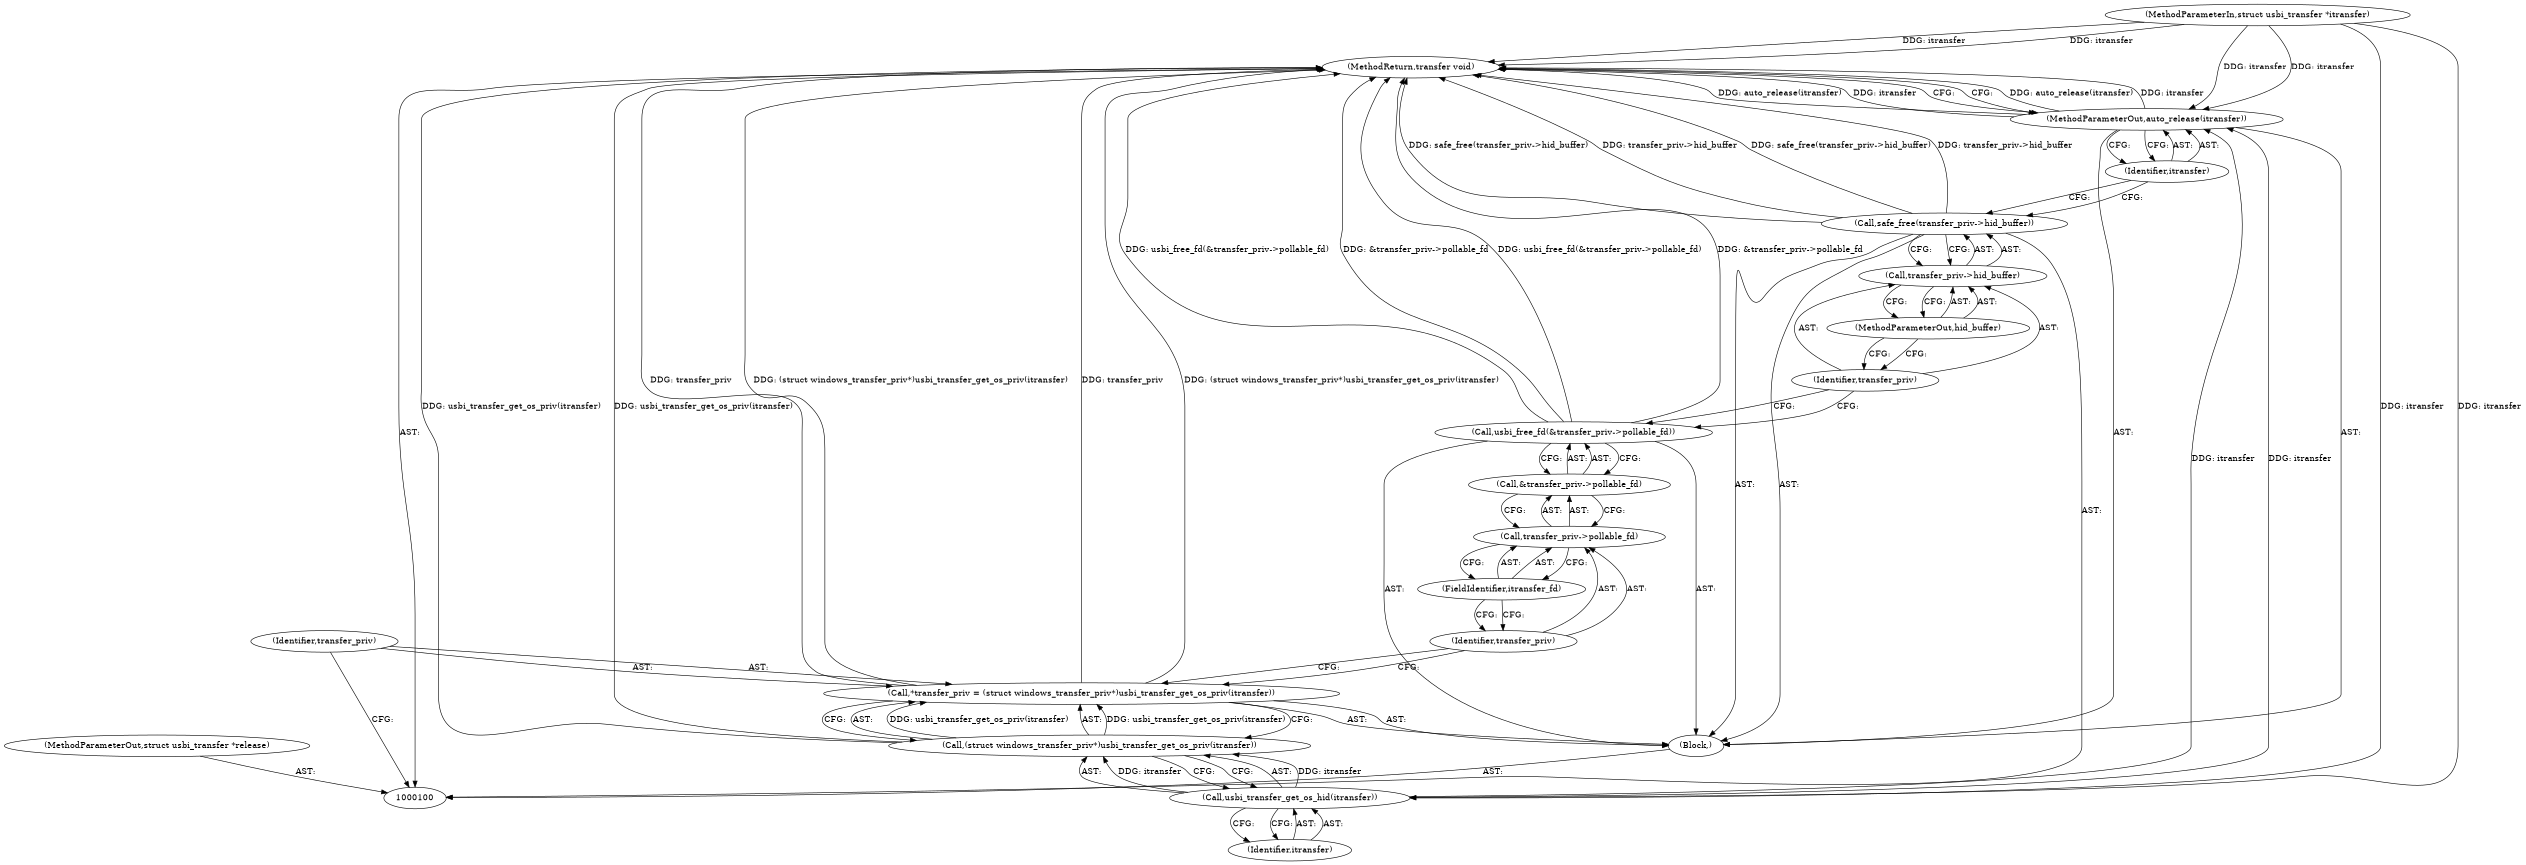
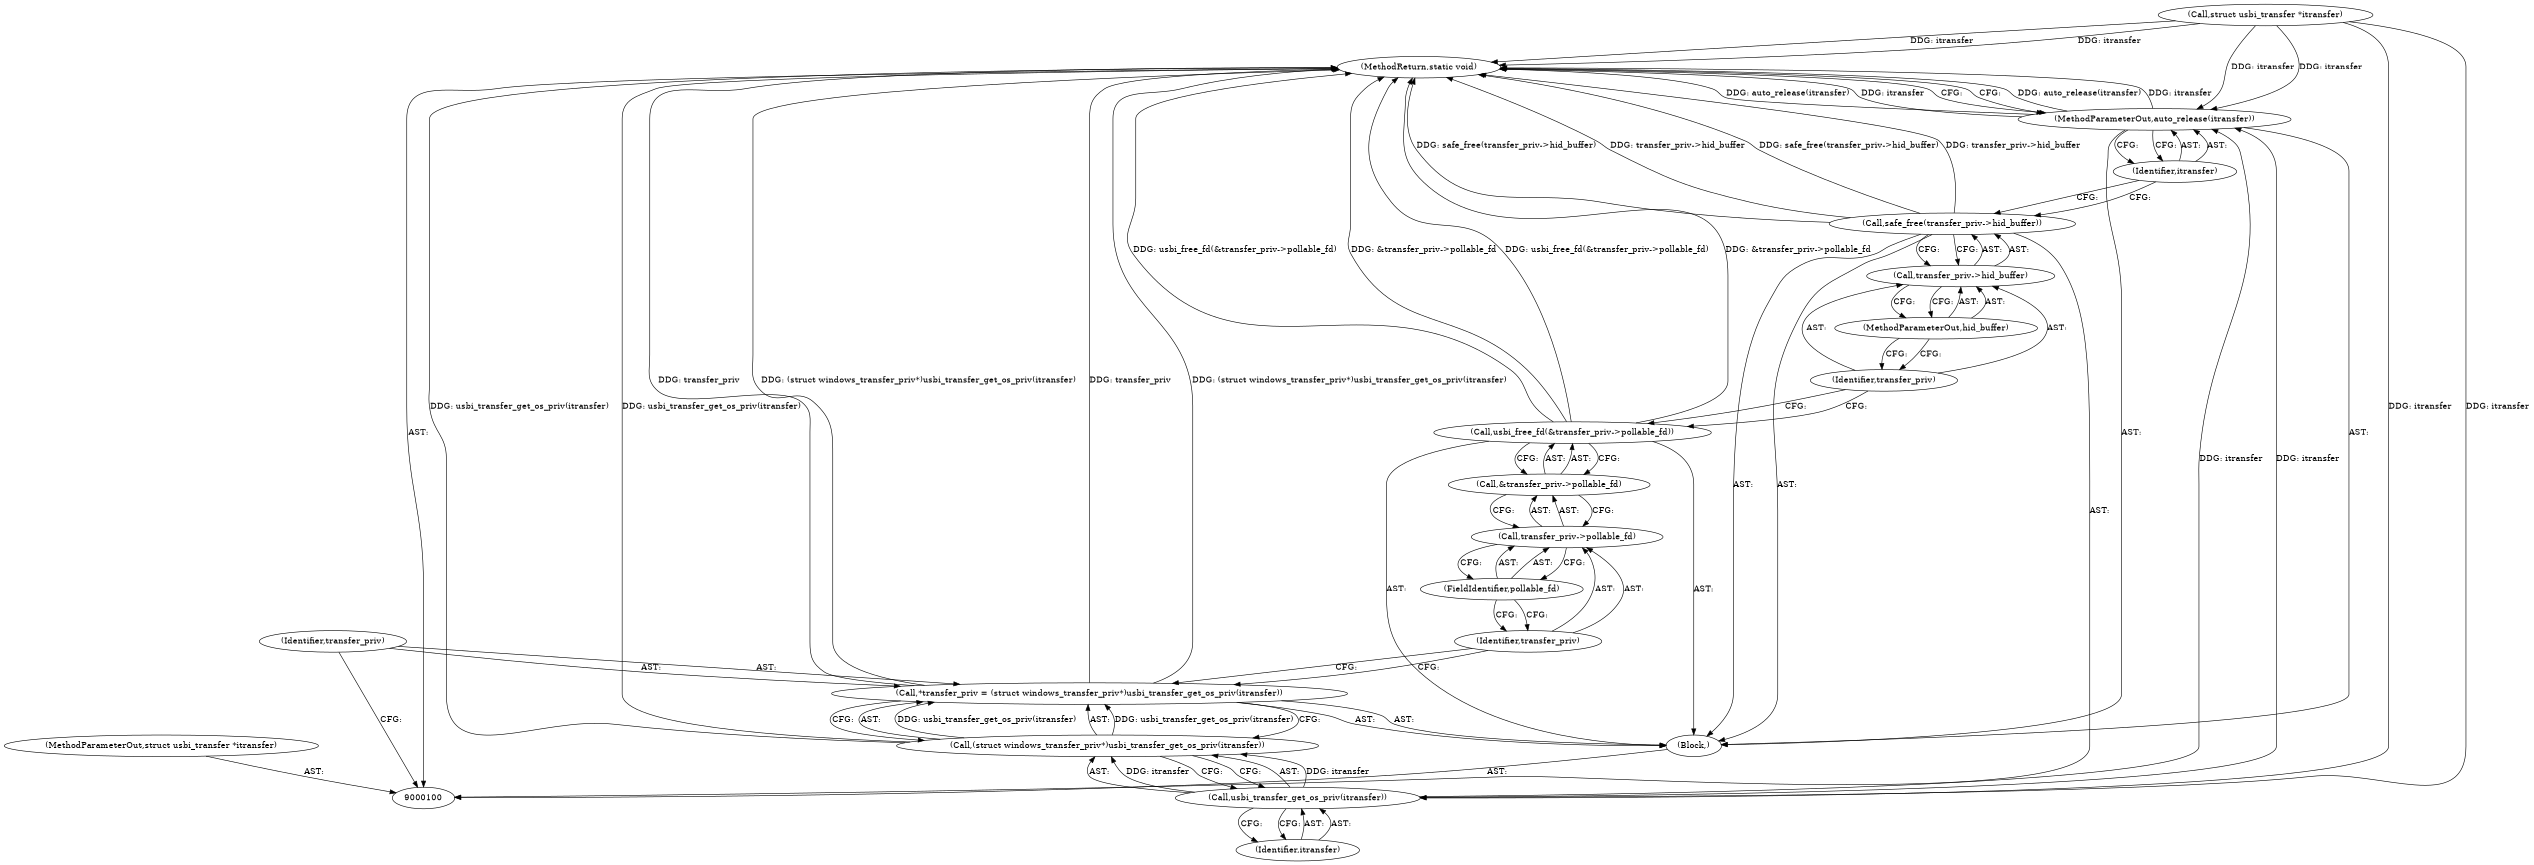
  digraph {
-   n1 [label="(MethodReturn,transfer void)"]
+   n1 [label="(MethodReturn,static void)"]
    n2 [label="(MethodParameterOut,auto_release(itransfer))"]
-   1000100
+   1000100 [label=9000100]
    n4 [label="(Block,)"]
    n5 [label="(Identifier,itransfer)"]
-   n6 [label="(MethodParameterIn,struct usbi_transfer *itransfer)"]
-   n7 [label="(Call,usbi_transfer_get_os_hid(itransfer))"]
+   n6 [label="(Call,struct usbi_transfer *itransfer)"]
+   n7 [label="(Call,usbi_transfer_get_os_priv(itransfer))"]
    n8 [label="(Identifier,itransfer)"]
    n9 [label="(Call,(struct windows_transfer_priv*)usbi_transfer_get_os_priv(itransfer))"]
-   n10 [label="(MethodParameterOut,struct usbi_transfer *release)"]
+   n10 [label="(MethodParameterOut,struct usbi_transfer *itransfer)"]
    n11 [label="(Call,*transfer_priv = (struct windows_transfer_priv*)usbi_transfer_get_os_priv(itransfer))"]
    n12 [label="(Identifier,transfer_priv)"]
    n13 [label="(Call,&transfer_priv->pollable_fd)"]
    n14 [label="(Call,transfer_priv->pollable_fd)"]
    n15 [label="(Call,usbi_free_fd(&transfer_priv->pollable_fd))"]
-   n16 [label="(FieldIdentifier,itransfer_fd)"]
+   n16 [label="(FieldIdentifier,pollable_fd)"]
    n17 [label="(Identifier,transfer_priv)"]
    n18 [label="(Call,safe_free(transfer_priv->hid_buffer))"]
    n19 [label="(Call,transfer_priv->hid_buffer)"]
    n20 [label="(MethodParameterOut,hid_buffer)"]
    n21 [label="(Identifier,transfer_priv)"]
    n1 -> n2 [label="CFG: "]
    n1 -> n2 [label="CFG: "]
    n1 -> 1000100 [label="AST: "]
    n2 -> n1 [label="DDG: auto_release(itransfer)"]
    n2 -> n1 [label="DDG: itransfer"]
    n2 -> n1 [label="DDG: auto_release(itransfer)"]
    n2 -> n1 [label="DDG: itransfer"]
    n2 -> n4 [label="AST: "]
    n2 -> n4 [label="AST: "]
    n2 -> n5 [label="CFG: "]
    n2 -> n5 [label="CFG: "]
    n4 -> 1000100 [label="AST: "]
    n5 -> n2 [label="AST: "]
    n5 -> n2 [label="AST: "]
    n5 -> n18 [label="CFG: "]
    n5 -> n18 [label="CFG: "]
    n6 -> n1 [label="DDG: itransfer"]
    n6 -> n1 [label="DDG: itransfer"]
    n6 -> n2 [label="DDG: itransfer"]
    n6 -> n2 [label="DDG: itransfer"]
    n6 -> n7 [label="DDG: itransfer"]
    n6 -> n7 [label="DDG: itransfer"]
    n7 -> n2 [label="DDG: itransfer"]
    n7 -> n2 [label="DDG: itransfer"]
    n7 -> n8 [label="CFG: "]
    n7 -> n8 [label="CFG: "]
    n7 -> n9 [label="AST: "]
    n7 -> n9 [label="DDG: itransfer"]
    n7 -> n9 [label="AST: "]
    n7 -> n9 [label="DDG: itransfer"]
    n8 -> n7 [label="AST: "]
    n8 -> n7 [label="AST: "]
    n9 -> n1 [label="DDG: usbi_transfer_get_os_priv(itransfer)"]
    n9 -> n1 [label="DDG: usbi_transfer_get_os_priv(itransfer)"]
    n9 -> n7 [label="CFG: "]
    n9 -> n7 [label="CFG: "]
    n9 -> n11 [label="AST: "]
    n9 -> n11 [label="DDG: usbi_transfer_get_os_priv(itransfer)"]
    n9 -> n11 [label="AST: "]
    n9 -> n11 [label="DDG: usbi_transfer_get_os_priv(itransfer)"]
    n10 -> 1000100 [label="AST: "]
    n11 -> n1 [label="DDG: transfer_priv"]
    n11 -> n1 [label="DDG: (struct windows_transfer_priv*)usbi_transfer_get_os_priv(itransfer)"]
    n11 -> n1 [label="DDG: transfer_priv"]
    n11 -> n1 [label="DDG: (struct windows_transfer_priv*)usbi_transfer_get_os_priv(itransfer)"]
    n11 -> n4 [label="AST: "]
    n11 -> n4 [label="AST: "]
    n11 -> n9 [label="CFG: "]
    n11 -> n9 [label="CFG: "]
    n12 -> 1000100 [label="CFG: "]
    n12 -> n11 [label="AST: "]
    n12 -> n11 [label="AST: "]
    n13 -> n14 [label="CFG: "]
    n13 -> n14 [label="CFG: "]
    n13 -> n15 [label="AST: "]
    n13 -> n15 [label="AST: "]
    n14 -> n13 [label="AST: "]
    n14 -> n13 [label="AST: "]
    n14 -> n16 [label="CFG: "]
    n14 -> n16 [label="CFG: "]
    n15 -> n1 [label="DDG: usbi_free_fd(&transfer_priv->pollable_fd)"]
    n15 -> n1 [label="DDG: &transfer_priv->pollable_fd"]
    n15 -> n1 [label="DDG: usbi_free_fd(&transfer_priv->pollable_fd)"]
    n15 -> n1 [label="DDG: &transfer_priv->pollable_fd"]
    n15 -> n4 [label="AST: "]
    n15 -> n4 [label="AST: "]
    n15 -> n13 [label="CFG: "]
    n15 -> n13 [label="CFG: "]
    n16 -> n14 [label="AST: "]
    n16 -> n14 [label="AST: "]
    n16 -> n17 [label="CFG: "]
    n16 -> n17 [label="CFG: "]
    n17 -> n11 [label="CFG: "]
    n17 -> n11 [label="CFG: "]
    n17 -> n14 [label="AST: "]
    n17 -> n14 [label="AST: "]
    n18 -> n1 [label="DDG: safe_free(transfer_priv->hid_buffer)"]
    n18 -> n1 [label="DDG: transfer_priv->hid_buffer"]
    n18 -> n1 [label="DDG: safe_free(transfer_priv->hid_buffer)"]
    n18 -> n1 [label="DDG: transfer_priv->hid_buffer"]
    n18 -> 1000100 [label="AST: "]
    n18 -> n4 [label="AST: "]
    n18 -> n4 [label="AST: "]
    n18 -> n19 [label="CFG: "]
    n18 -> n19 [label="CFG: "]
    n19 -> n18 [label="AST: "]
    n19 -> n18 [label="AST: "]
    n19 -> n20 [label="CFG: "]
    n19 -> n20 [label="CFG: "]
    n20 -> n19 [label="AST: "]
    n20 -> n19 [label="AST: "]
    n20 -> n21 [label="CFG: "]
    n20 -> n21 [label="CFG: "]
    n21 -> n15 [label="CFG: "]
    n21 -> n15 [label="CFG: "]
    n21 -> n19 [label="AST: "]
    n21 -> n19 [label="AST: "]
  }
